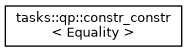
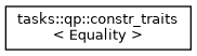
  digraph {
    rankdir=LR
-   n1 [color=black fillcolor=white fontname=Helvetica fontsize=10 height=0.2 label="tasks::qp::constr_constr\l\< Equality \>" shape=record style=filled width=0.4]
+   n1 [color=black fillcolor=white fontname=Helvetica fontsize=10 height=0.2 label="tasks::qp::constr_traits\l\< Equality \>" shape=record style=filled width=0.4]
  }
